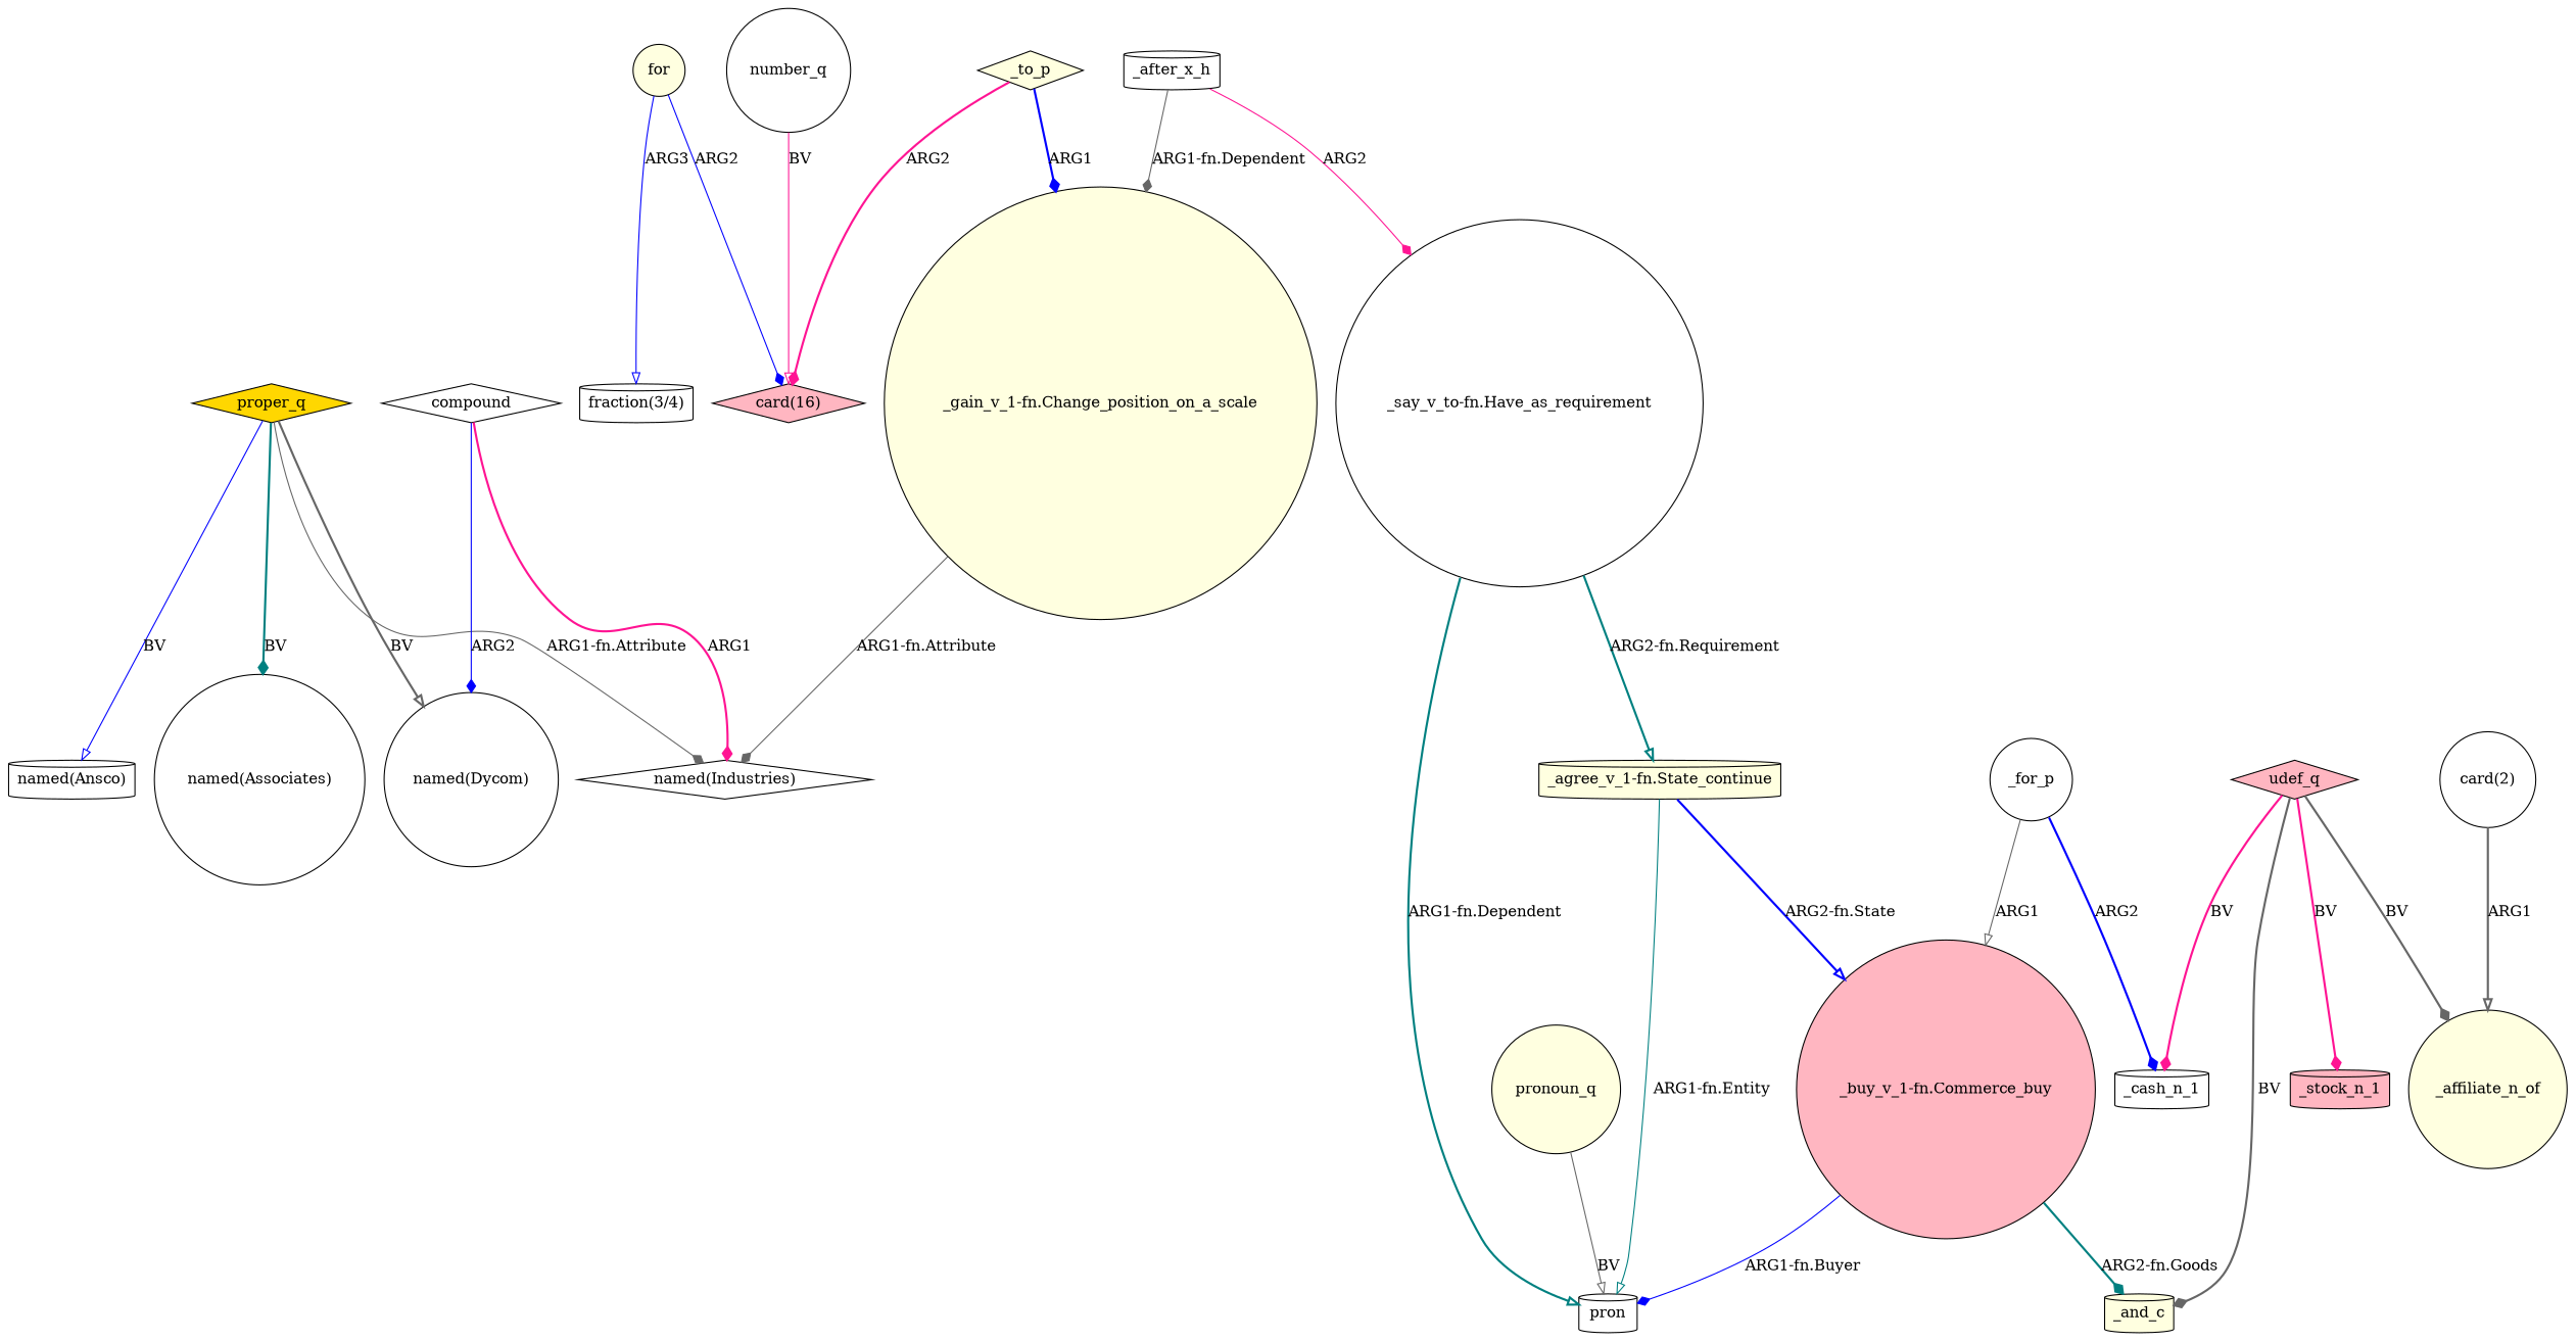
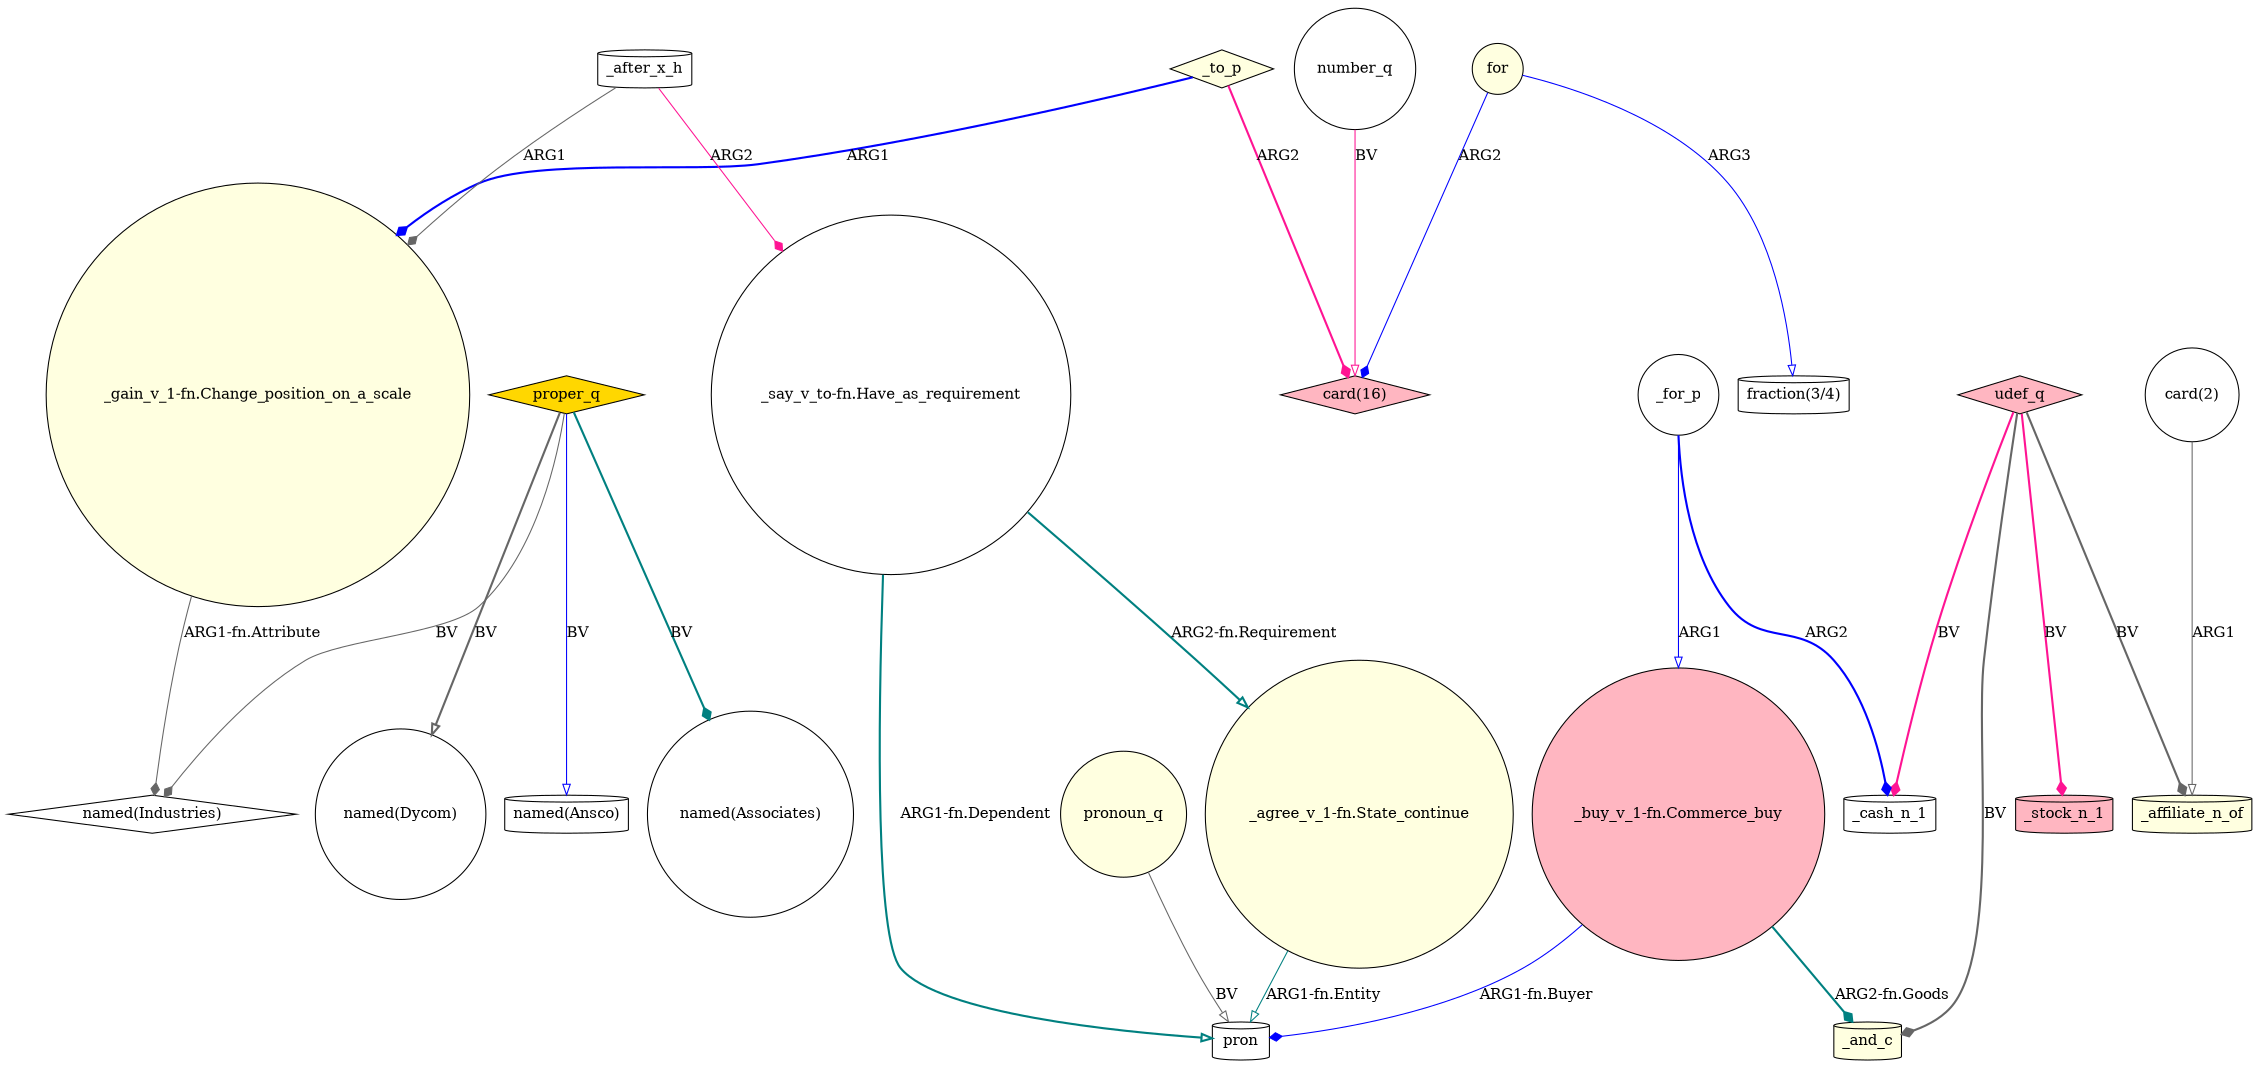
  digraph {
    node [fillcolor=white shape=circle style=filled]
    edge [arrowhead=diamond color=gray40 style=bold]
    proper_q [fillcolor=gold shape=diamond]
    "named(Industries)" [shape=diamond]
    "named(Dycom)"
    "named(Ansco)" [shape=cylinder]
    "named(Associates)"
    udef_q [fillcolor=lightpink shape=diamond]
    _cash_n_1 [shape=cylinder]
    _and_c [fillcolor=lightyellow shape=cylinder]
-   _affiliate_n_of [fillcolor=lightyellow]
+   _affiliate_n_of [fillcolor=lightyellow shape=cylinder]
    _stock_n_1 [fillcolor=lightpink shape=cylinder]
    "_buy_v_1-fn.Commerce_buy" [fillcolor=lightpink]
    pron [shape=cylinder]
    "_say_v_to-fn.Have_as_requirement"
-   "_agree_v_1-fn.State_continue" [fillcolor=lightyellow shape=cylinder]
-   compound [shape=diamond]
+   "_agree_v_1-fn.State_continue" [fillcolor=lightyellow]
    _to_p [fillcolor=lightyellow shape=diamond]
    "card(16)" [fillcolor=lightpink shape=diamond]
    "_gain_v_1-fn.Change_position_on_a_scale" [fillcolor=lightyellow]
    _after_x_h [shape=cylinder]
    pronoun_q [fillcolor=lightyellow]
    _for_p
    n22 [fillcolor=lightyellow label=for]
    "fraction(3/4)" [shape=cylinder]
    "card(2)"
    number_q
-   proper_q -> "named(Industries)" [label="ARG1-fn.Attribute" style=solid]
+   proper_q -> "named(Industries)" [label=BV style=solid]
    proper_q -> "named(Dycom)" [arrowhead=onormal label=BV]
    proper_q -> "named(Ansco)" [arrowhead=onormal color=blue label=BV style=solid]
    proper_q -> "named(Associates)" [color=teal label=BV]
    udef_q -> _cash_n_1 [color=deeppink label=BV]
    udef_q -> _and_c [label=BV]
    udef_q -> _affiliate_n_of [label=BV]
    udef_q -> _stock_n_1 [color=deeppink label=BV]
    "_buy_v_1-fn.Commerce_buy" -> _and_c [color=teal label="ARG2-fn.Goods"]
    "_buy_v_1-fn.Commerce_buy" -> pron [color=blue label="ARG1-fn.Buyer" style=solid]
    "_say_v_to-fn.Have_as_requirement" -> pron [arrowhead=onormal color=teal label="ARG1-fn.Dependent"]
    "_say_v_to-fn.Have_as_requirement" -> "_agree_v_1-fn.State_continue" [arrowhead=onormal color=teal label="ARG2-fn.Requirement"]
-   "_agree_v_1-fn.State_continue" -> "_buy_v_1-fn.Commerce_buy" [arrowhead=onormal color=blue label="ARG2-fn.State"]
    "_agree_v_1-fn.State_continue" -> pron [arrowhead=onormal color=teal label="ARG1-fn.Entity" style=solid]
-   compound -> "named(Industries)" [color=deeppink label=ARG1]
-   compound -> "named(Dycom)" [color=blue label=ARG2 style=solid]
    _to_p -> "card(16)" [color=deeppink label=ARG2]
    _to_p -> "_gain_v_1-fn.Change_position_on_a_scale" [color=blue label=ARG1]
    "_gain_v_1-fn.Change_position_on_a_scale" -> "named(Industries)" [label="ARG1-fn.Attribute" style=solid]
    _after_x_h -> "_say_v_to-fn.Have_as_requirement" [color=deeppink label=ARG2 style=solid]
-   _after_x_h -> "_gain_v_1-fn.Change_position_on_a_scale" [label="ARG1-fn.Dependent" style=solid]
+   _after_x_h -> "_gain_v_1-fn.Change_position_on_a_scale" [label=ARG1 style=solid]
    pronoun_q -> pron [arrowhead=onormal label=BV style=solid]
    _for_p -> _cash_n_1 [color=blue label=ARG2]
-   _for_p -> "_buy_v_1-fn.Commerce_buy" [arrowhead=onormal label=ARG1 style=solid]
+   _for_p -> "_buy_v_1-fn.Commerce_buy" [arrowhead=onormal color=blue label=ARG1 style=solid]
    n22 -> "card(16)" [color=blue label=ARG2 style=solid]
    n22 -> "fraction(3/4)" [arrowhead=onormal color=blue label=ARG3 style=solid]
-   "card(2)" -> _affiliate_n_of [arrowhead=onormal label=ARG1]
+   "card(2)" -> _affiliate_n_of [arrowhead=onormal label=ARG1 style=solid]
    number_q -> "card(16)" [arrowhead=onormal color=deeppink label=BV style=solid]
  }
